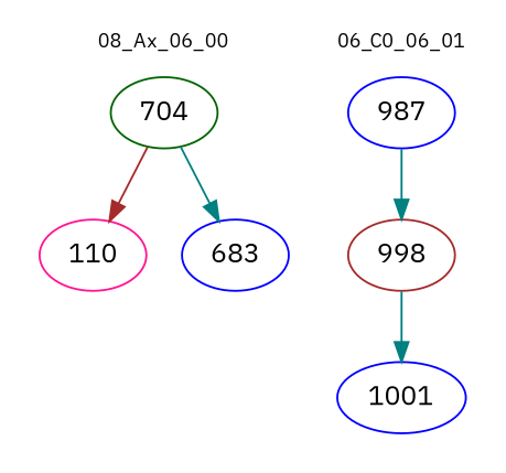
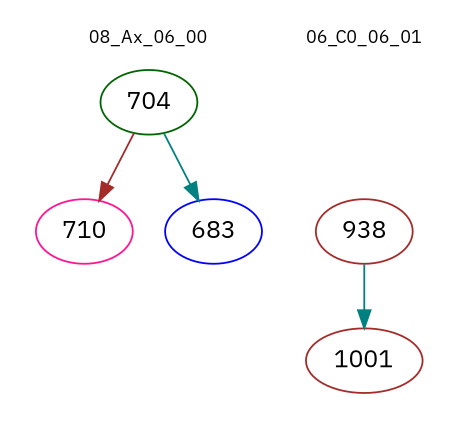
  digraph {
    fontname="IBM Plex Sans"
    node [color=blue fontname="IBM Plex Sans"]
    edge [color=teal fontname="IBM Plex Sans"]
-   n1 [color=deeppink label=110]
+   n1 [color=deeppink label=710]
    n2 [color=darkgreen label=704]
    n3 [label=683]
-   n4 [label=987]
-   n5 [color=brown label=998]
-   n6 [label=1001]
+   n5 [color=brown label=938]
+   n6 [color=brown label=1001]
    subgraph cluster_1 {
      color=white
      fontsize=10
      label="08_Ax_06_00"
      n1
      n2
      n3
    }
    subgraph cluster_2 {
      color=white
      fontsize=10
      label="06_C0_06_01"
-     n4
      n5
      n6
    }
    n2 -> n1 [color=brown]
    n2 -> n3
-   n4 -> n5
    n5 -> n6
  }
